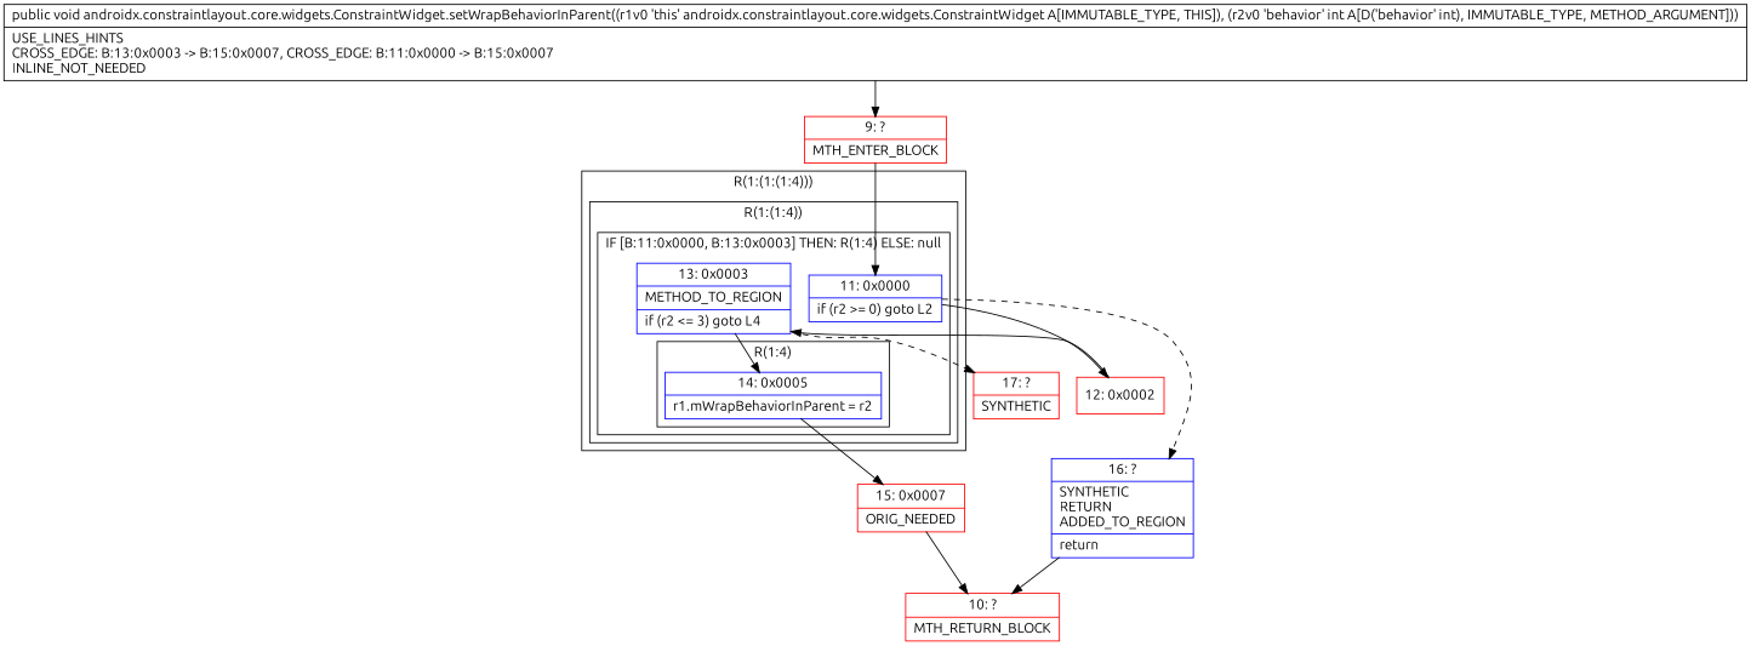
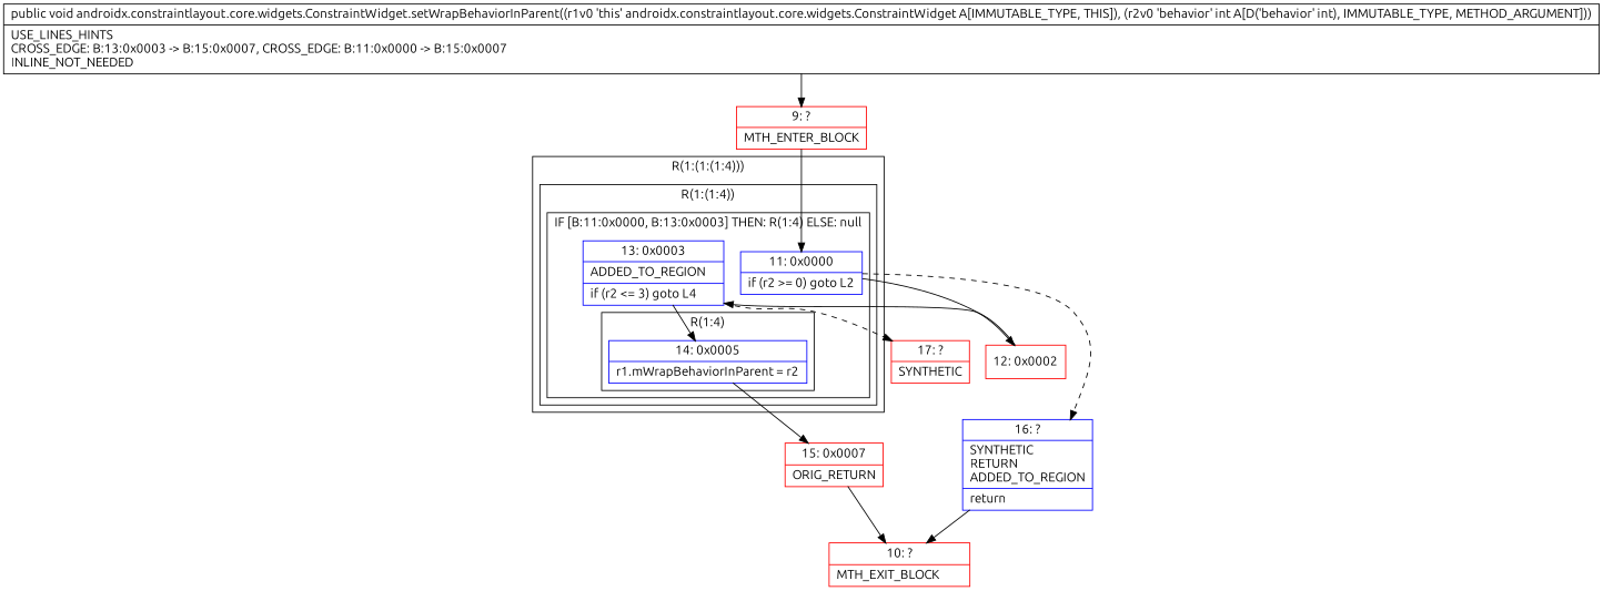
  digraph {
    fontname=Ubuntu
    node [color=red fontname=Ubuntu shape=record]
    edge [fontname=Ubuntu]
    n1 [color=blue label="{14\:\ 0x0005|r1.mWrapBehaviorInParent = r2\l}"]
    n2 [color=blue label="{11\:\ 0x0000|if (r2 \>= 0) goto L2\l}"]
-   n3 [color=blue label="{13\:\ 0x0003|METHOD_TO_REGION\l|if (r2 \<= 3) goto L4\l}"]
-   n4 [label="{15\:\ 0x0007|ORIG_NEEDED\l}"]
+   n3 [color=blue label="{13\:\ 0x0003|ADDED_TO_REGION\l|if (r2 \<= 3) goto L4\l}"]
+   n4 [label="{15\:\ 0x0007|ORIG_RETURN\l}"]
    n5 [label="{12\:\ 0x0002}"]
    n6 [color=blue label="{16\:\ ?|SYNTHETIC\lRETURN\lADDED_TO_REGION\l|return\l}"]
    n7 [label="{17\:\ ?|SYNTHETIC\l}"]
-   n8 [label="{10\:\ ?|MTH_RETURN_BLOCK\l}"]
+   n8 [label="{10\:\ ?|MTH_EXIT_BLOCK\l}"]
    n9 [label="{9\:\ ?|MTH_ENTER_BLOCK\l}"]
    n10 [label="{public void androidx.constraintlayout.core.widgets.ConstraintWidget.setWrapBehaviorInParent((r1v0 'this' androidx.constraintlayout.core.widgets.ConstraintWidget A[IMMUTABLE_TYPE, THIS]), (r2v0 'behavior' int A[D('behavior' int), IMMUTABLE_TYPE, METHOD_ARGUMENT]))  | USE_LINES_HINTS\lCROSS_EDGE: B:13:0x0003 \-\> B:15:0x0007, CROSS_EDGE: B:11:0x0000 \-\> B:15:0x0007\lINLINE_NOT_NEEDED\l}" color=""]
    subgraph cluster_1 {
      label="R(1:(1:(1:4)))"
      subgraph cluster_2 {
        label="R(1:(1:4))"
        subgraph cluster_3 {
          label="IF [B:11:0x0000, B:13:0x0003] THEN: R(1:4) ELSE: null"
          n2
          n3
          subgraph cluster_4 {
            label="R(1:4)"
            n1
          }
        }
      }
    }
    n1 -> n4
    n2 -> n5
    n2 -> n6 [style=dashed]
    n3 -> n1
    n3 -> n7 [style=dashed]
    n4 -> n8
    n5 -> n3
    n6 -> n8
    n9 -> n2
    n10 -> n9
  }
